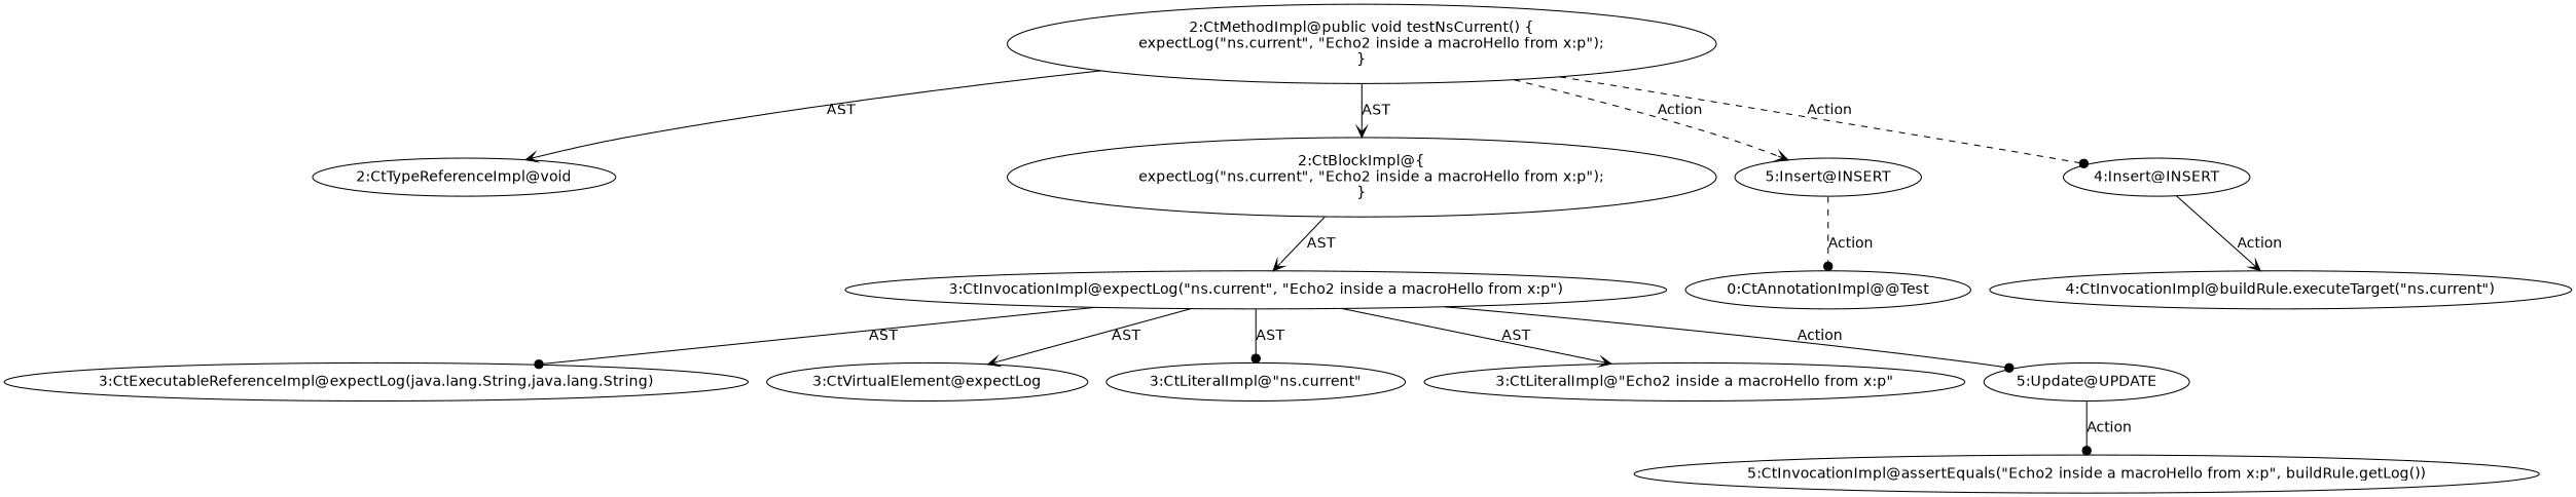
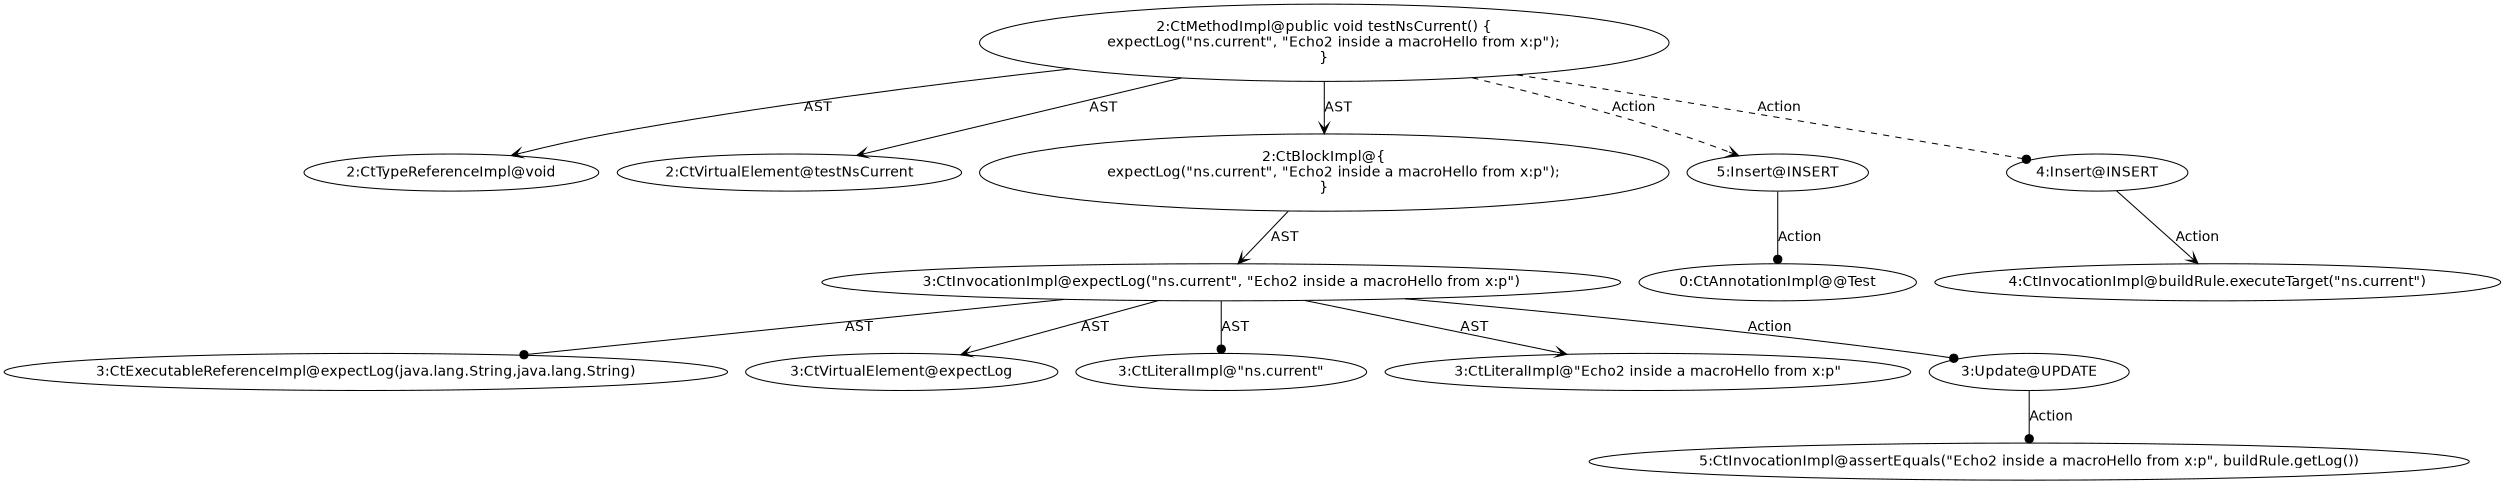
  digraph {
    fontname="DejaVu Sans"
    node [fontname="DejaVu Sans" shape=ellipse]
    edge [arrowhead=vee fontname="DejaVu Sans" style=solid]
    n1 [label="2:CtTypeReferenceImpl@void"]
+   n2 [label="2:CtVirtualElement@testNsCurrent"]
    n3 [label="3:CtExecutableReferenceImpl@expectLog(java.lang.String,java.lang.String)"]
    n4 [label="3:CtVirtualElement@expectLog"]
    n5 [label="3:CtLiteralImpl@\"ns.current\""]
    n6 [label="3:CtLiteralImpl@\"Echo2 inside a macroHello from x:p\""]
    n7 [label="3:CtInvocationImpl@expectLog(\"ns.current\", \"Echo2 inside a macroHello from x:p\")"]
-   n8 [label="5:Update@UPDATE"]
+   n8 [label="3:Update@UPDATE"]
    n9 [label="5:CtInvocationImpl@assertEquals(\"Echo2 inside a macroHello from x:p\", buildRule.getLog())"]
    n10 [label="2:CtBlockImpl@\{\n    expectLog(\"ns.current\", \"Echo2 inside a macroHello from x:p\");\n\}"]
    n11 [label="2:CtMethodImpl@public void testNsCurrent() \{\n    expectLog(\"ns.current\", \"Echo2 inside a macroHello from x:p\");\n\}"]
    n12 [label="5:Insert@INSERT"]
    n13 [label="4:Insert@INSERT"]
    n14 [label="0:CtAnnotationImpl@@Test"]
    n15 [label="4:CtInvocationImpl@buildRule.executeTarget(\"ns.current\")"]
    n7 -> n3 [arrowhead=dot label=AST]
    n7 -> n4 [label=AST]
    n7 -> n5 [arrowhead=dot label=AST]
    n7 -> n6 [label=AST]
    n7 -> n8 [arrowhead=dot label=Action]
    n8 -> n9 [arrowhead=dot label=Action]
    n10 -> n7 [label=AST]
    n11 -> n1 [label=AST]
+   n11 -> n2 [label=AST]
    n11 -> n10 [label=AST]
    n11 -> n12 [label=Action style=dashed]
    n11 -> n13 [arrowhead=dot label=Action style=dashed]
-   n12 -> n14 [arrowhead=dot label=Action style=dashed]
+   n12 -> n14 [arrowhead=dot label=Action]
    n13 -> n15 [label=Action]
  }
